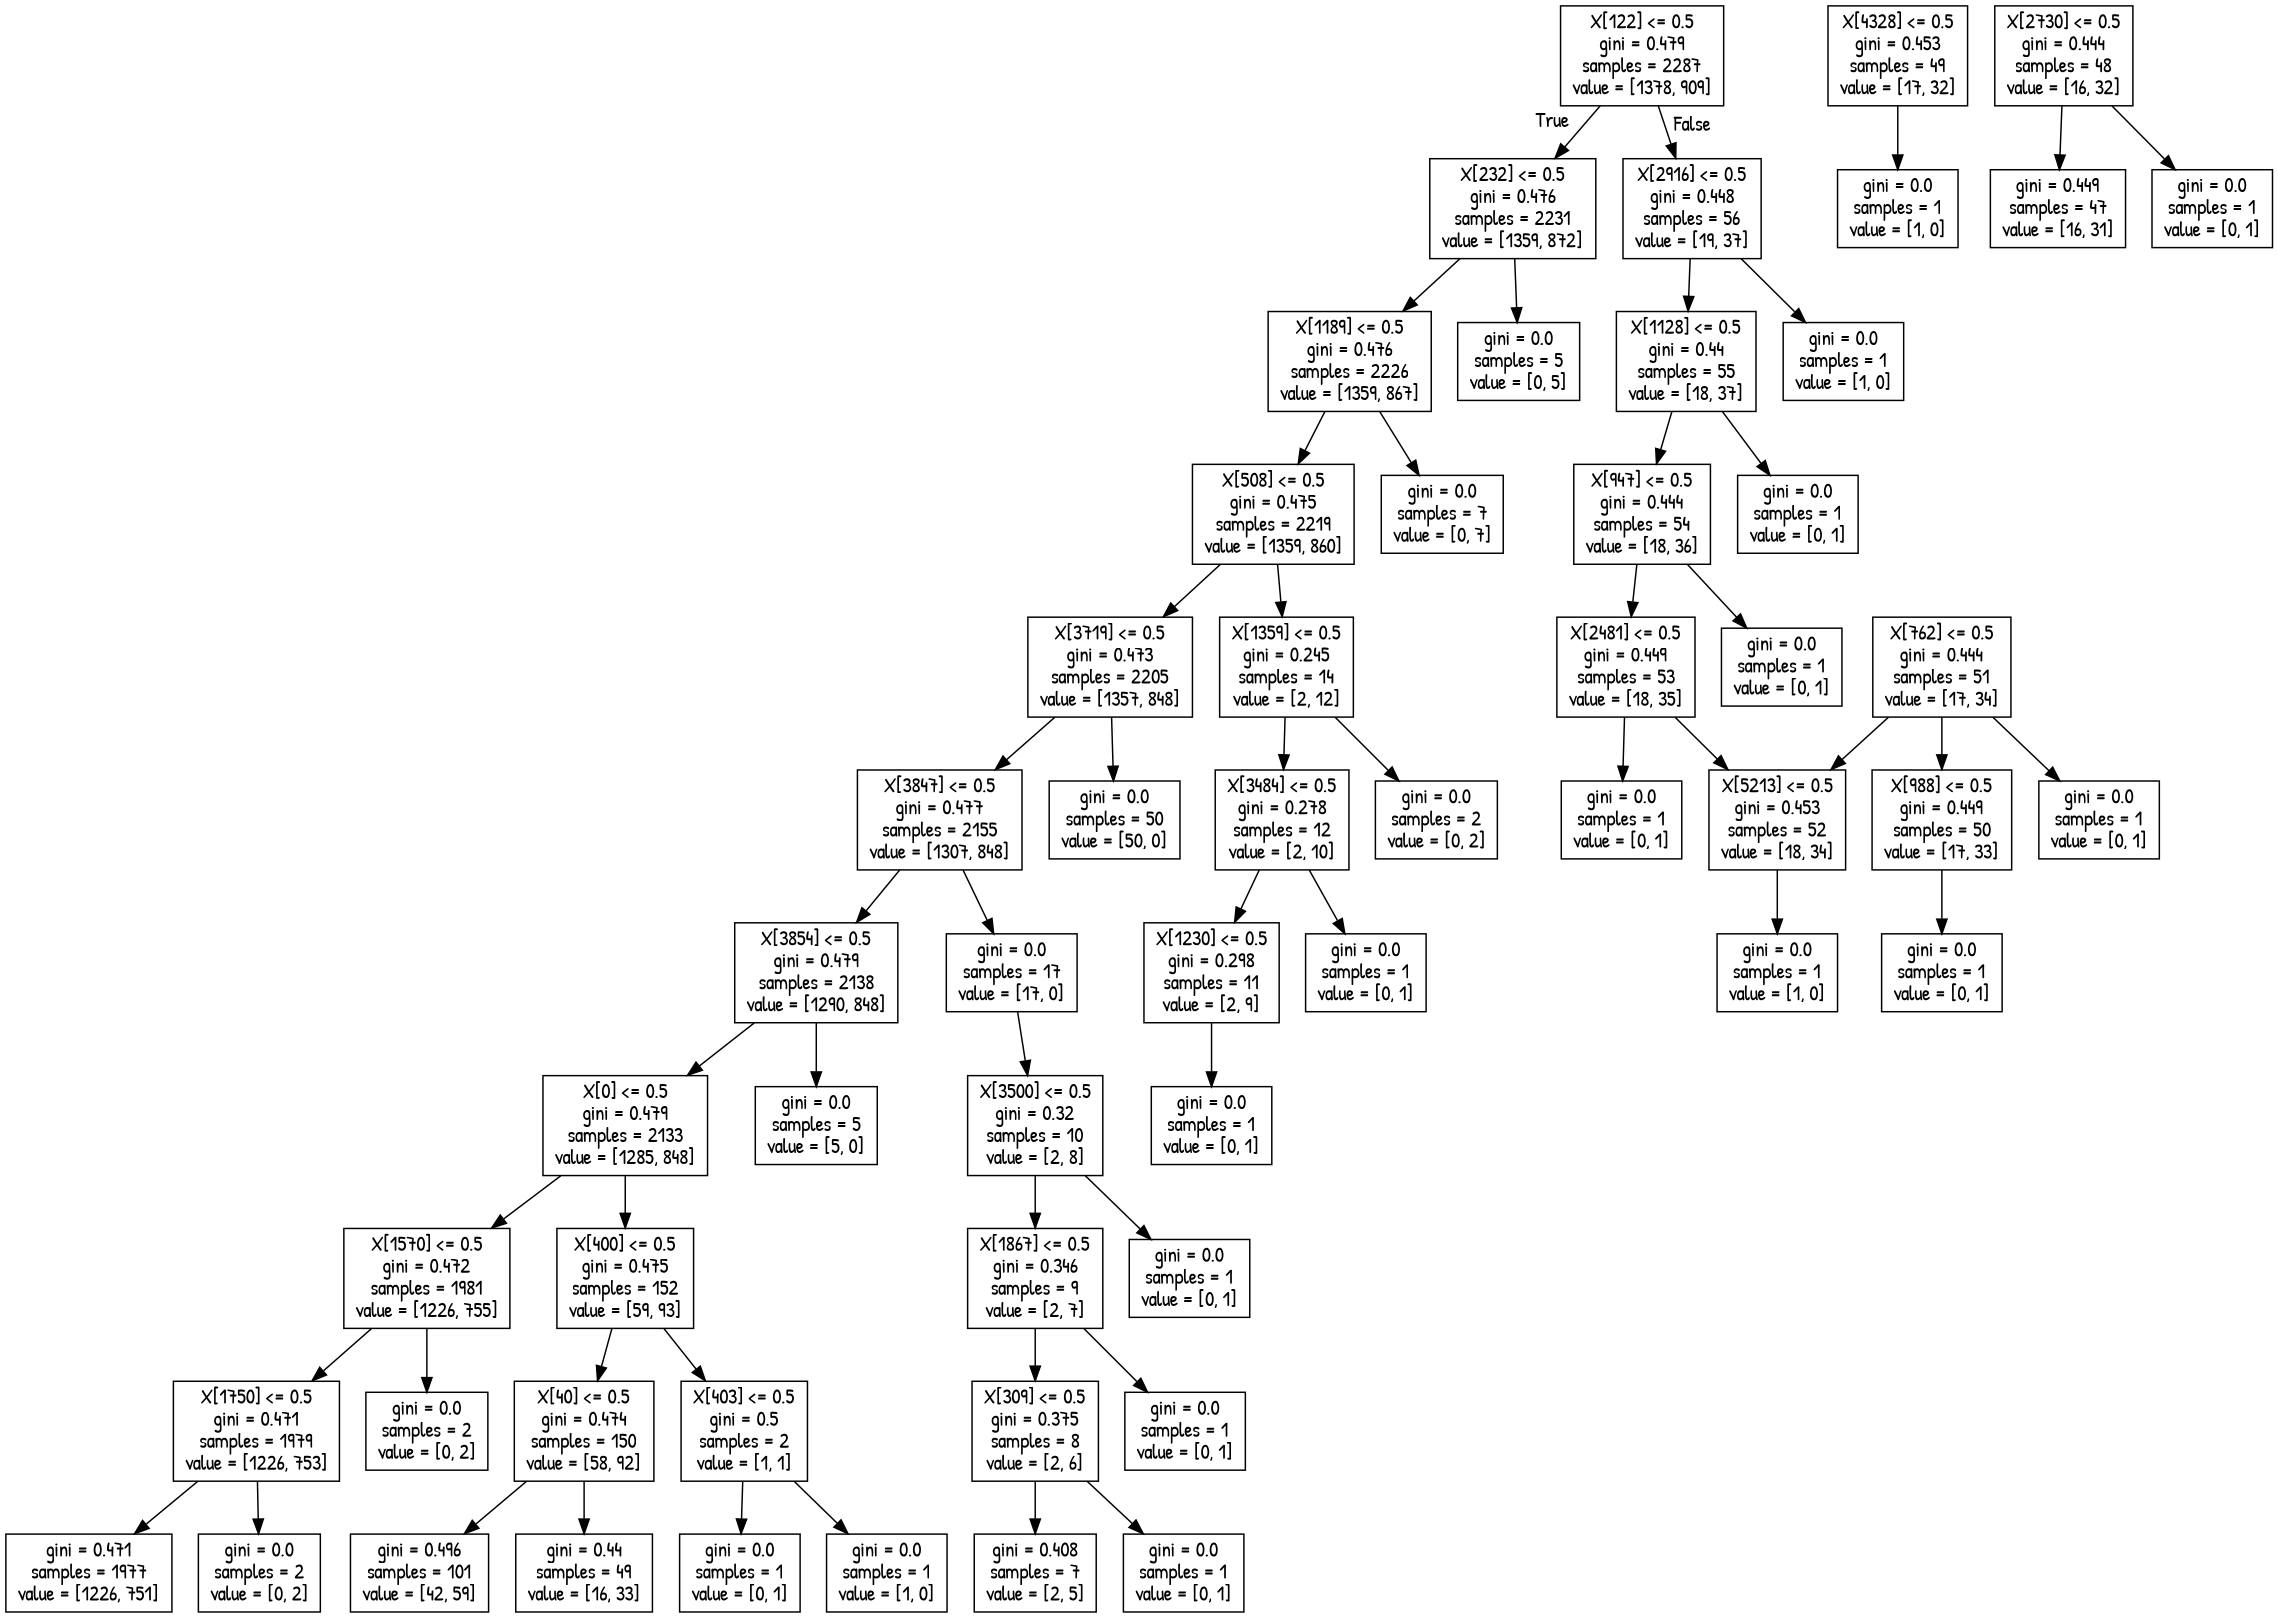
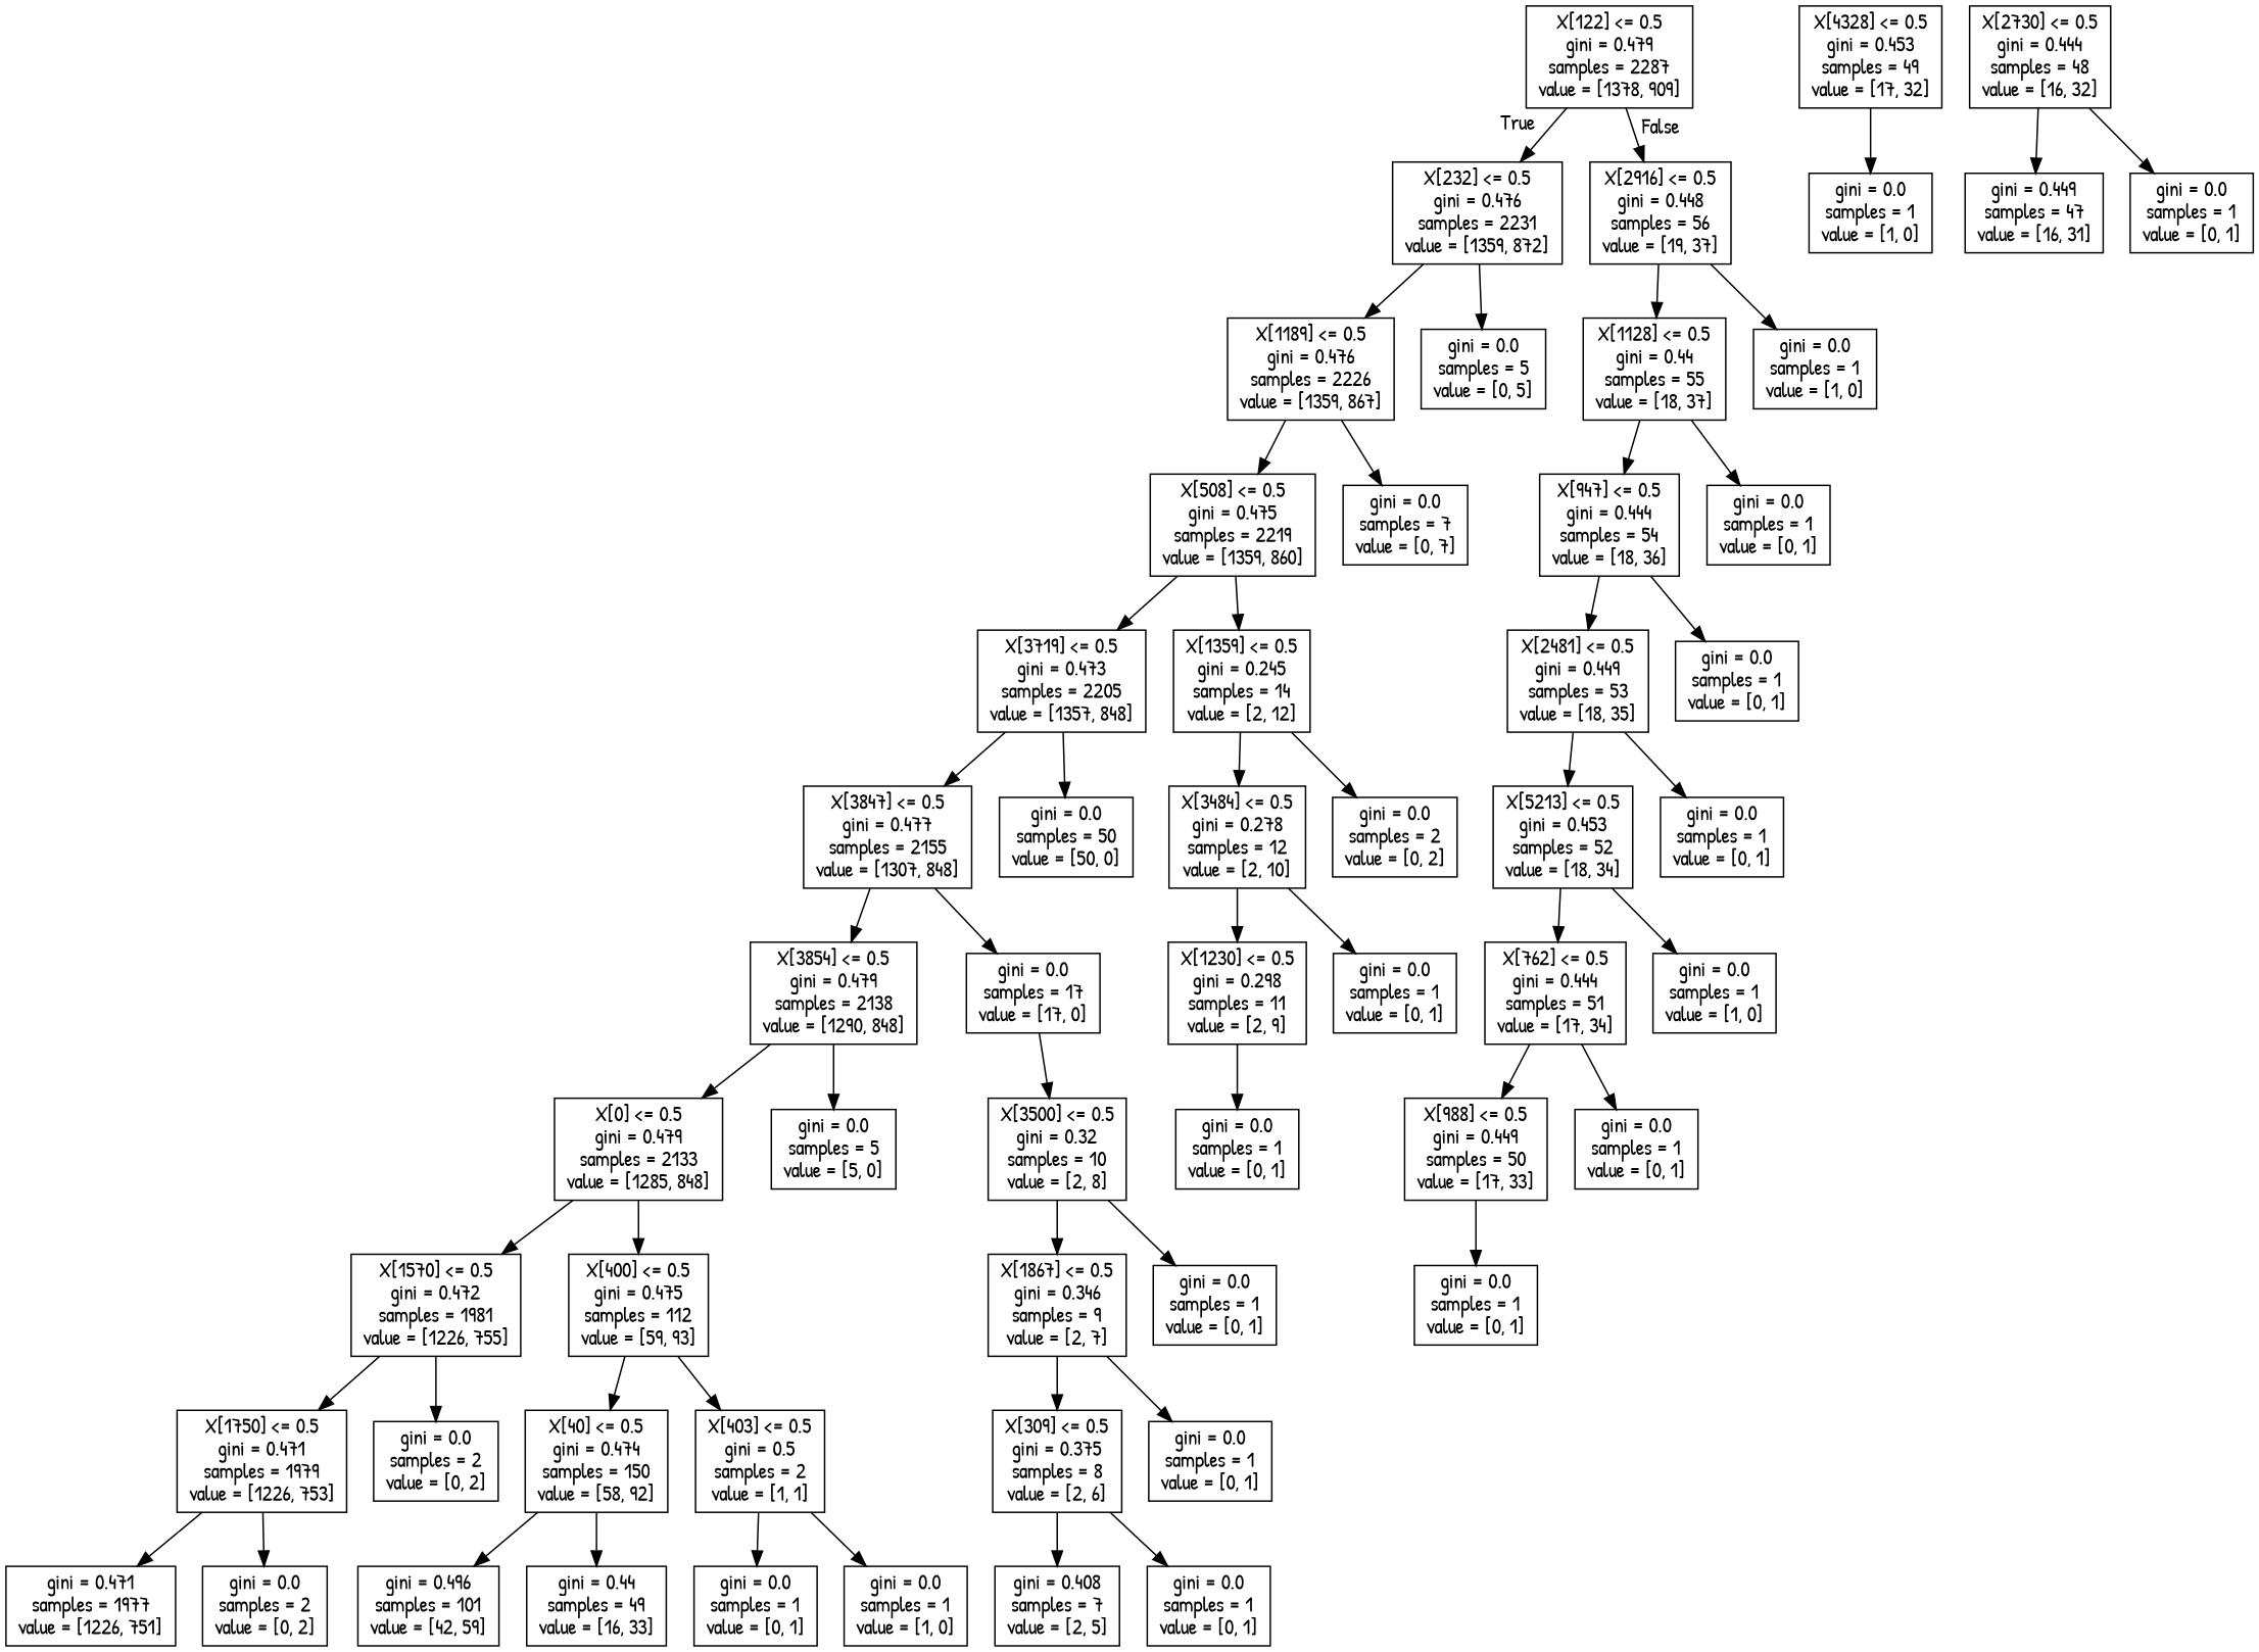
  digraph {
    fontname="Patrick Hand"
    node [fontname="Patrick Hand" shape=box]
    edge [fontname="Patrick Hand"]
    n1 [label="X[122] <= 0.5\ngini = 0.479\nsamples = 2287\nvalue = [1378, 909]"]
    n2 [label="X[232] <= 0.5\ngini = 0.476\nsamples = 2231\nvalue = [1359, 872]"]
    n3 [label="X[2916] <= 0.5\ngini = 0.448\nsamples = 56\nvalue = [19, 37]"]
    n4 [label="X[1189] <= 0.5\ngini = 0.476\nsamples = 2226\nvalue = [1359, 867]"]
    n5 [label="gini = 0.0\nsamples = 5\nvalue = [0, 5]"]
    n6 [label="X[1128] <= 0.5\ngini = 0.44\nsamples = 55\nvalue = [18, 37]"]
    n7 [label="gini = 0.0\nsamples = 1\nvalue = [1, 0]"]
    n8 [label="X[508] <= 0.5\ngini = 0.475\nsamples = 2219\nvalue = [1359, 860]"]
    n9 [label="gini = 0.0\nsamples = 7\nvalue = [0, 7]"]
    n10 [label="X[3719] <= 0.5\ngini = 0.473\nsamples = 2205\nvalue = [1357, 848]"]
    n11 [label="X[1359] <= 0.5\ngini = 0.245\nsamples = 14\nvalue = [2, 12]"]
    n12 [label="X[3847] <= 0.5\ngini = 0.477\nsamples = 2155\nvalue = [1307, 848]"]
    n13 [label="gini = 0.0\nsamples = 50\nvalue = [50, 0]"]
    n14 [label="X[3484] <= 0.5\ngini = 0.278\nsamples = 12\nvalue = [2, 10]"]
    n15 [label="gini = 0.0\nsamples = 2\nvalue = [0, 2]"]
    n16 [label="X[3854] <= 0.5\ngini = 0.479\nsamples = 2138\nvalue = [1290, 848]"]
    n17 [label="gini = 0.0\nsamples = 17\nvalue = [17, 0]"]
    n18 [label="X[0] <= 0.5\ngini = 0.479\nsamples = 2133\nvalue = [1285, 848]"]
    n19 [label="gini = 0.0\nsamples = 5\nvalue = [5, 0]"]
    n20 [label="X[3500] <= 0.5\ngini = 0.32\nsamples = 10\nvalue = [2, 8]"]
    n21 [label="X[1570] <= 0.5\ngini = 0.472\nsamples = 1981\nvalue = [1226, 755]"]
-   n22 [label="X[400] <= 0.5\ngini = 0.475\nsamples = 152\nvalue = [59, 93]"]
+   n22 [label="X[400] <= 0.5\ngini = 0.475\nsamples = 112\nvalue = [59, 93]"]
    n23 [label="X[1750] <= 0.5\ngini = 0.471\nsamples = 1979\nvalue = [1226, 753]"]
    n24 [label="gini = 0.0\nsamples = 2\nvalue = [0, 2]"]
    n25 [label="X[40] <= 0.5\ngini = 0.474\nsamples = 150\nvalue = [58, 92]"]
    n26 [label="X[403] <= 0.5\ngini = 0.5\nsamples = 2\nvalue = [1, 1]"]
    n27 [label="gini = 0.471\nsamples = 1977\nvalue = [1226, 751]"]
    n28 [label="gini = 0.0\nsamples = 2\nvalue = [0, 2]"]
    n29 [label="gini = 0.496\nsamples = 101\nvalue = [42, 59]"]
    n30 [label="gini = 0.44\nsamples = 49\nvalue = [16, 33]"]
    n31 [label="gini = 0.0\nsamples = 1\nvalue = [0, 1]"]
    n32 [label="gini = 0.0\nsamples = 1\nvalue = [1, 0]"]
    n33 [label="X[1230] <= 0.5\ngini = 0.298\nsamples = 11\nvalue = [2, 9]"]
    n34 [label="gini = 0.0\nsamples = 1\nvalue = [0, 1]"]
    n35 [label="gini = 0.0\nsamples = 1\nvalue = [0, 1]"]
    n36 [label="X[1867] <= 0.5\ngini = 0.346\nsamples = 9\nvalue = [2, 7]"]
    n37 [label="gini = 0.0\nsamples = 1\nvalue = [0, 1]"]
    n38 [label="X[309] <= 0.5\ngini = 0.375\nsamples = 8\nvalue = [2, 6]"]
    n39 [label="gini = 0.0\nsamples = 1\nvalue = [0, 1]"]
    n40 [label="gini = 0.408\nsamples = 7\nvalue = [2, 5]"]
    n41 [label="gini = 0.0\nsamples = 1\nvalue = [0, 1]"]
    n42 [label="X[947] <= 0.5\ngini = 0.444\nsamples = 54\nvalue = [18, 36]"]
    n43 [label="gini = 0.0\nsamples = 1\nvalue = [0, 1]"]
    n44 [label="X[2481] <= 0.5\ngini = 0.449\nsamples = 53\nvalue = [18, 35]"]
    n45 [label="gini = 0.0\nsamples = 1\nvalue = [0, 1]"]
    n46 [label="X[5213] <= 0.5\ngini = 0.453\nsamples = 52\nvalue = [18, 34]"]
    n47 [label="gini = 0.0\nsamples = 1\nvalue = [0, 1]"]
    n48 [label="X[762] <= 0.5\ngini = 0.444\nsamples = 51\nvalue = [17, 34]"]
    n49 [label="gini = 0.0\nsamples = 1\nvalue = [1, 0]"]
    n50 [label="X[988] <= 0.5\ngini = 0.449\nsamples = 50\nvalue = [17, 33]"]
    n51 [label="gini = 0.0\nsamples = 1\nvalue = [0, 1]"]
    n52 [label="gini = 0.0\nsamples = 1\nvalue = [0, 1]"]
    n53 [label="X[4328] <= 0.5\ngini = 0.453\nsamples = 49\nvalue = [17, 32]"]
    n54 [label="gini = 0.0\nsamples = 1\nvalue = [1, 0]"]
    n55 [label="X[2730] <= 0.5\ngini = 0.444\nsamples = 48\nvalue = [16, 32]"]
    n56 [label="gini = 0.449\nsamples = 47\nvalue = [16, 31]"]
    n57 [label="gini = 0.0\nsamples = 1\nvalue = [0, 1]"]
    n1 -> n2 [headlabel=True labelangle=45 labeldistance=2.5]
    n1 -> n3 [headlabel=False labelangle=-45 labeldistance=2.5]
    n2 -> n4
    n2 -> n5
    n3 -> n6
    n3 -> n7
    n4 -> n8
    n4 -> n9
    n6 -> n42
    n6 -> n43
    n8 -> n10
    n8 -> n11
    n10 -> n12
    n10 -> n13
    n11 -> n14
    n11 -> n15
    n12 -> n16
    n12 -> n17
    n14 -> n33
    n14 -> n34
    n16 -> n18
    n16 -> n19
    n17 -> n20
    n18 -> n21
    n18 -> n22
    n20 -> n36
    n20 -> n37
    n21 -> n23
    n21 -> n24
    n22 -> n25
    n22 -> n26
    n23 -> n27
    n23 -> n28
    n25 -> n29
    n25 -> n30
    n26 -> n31
    n26 -> n32
    n33 -> n35
    n36 -> n38
    n36 -> n39
    n38 -> n40
    n38 -> n41
    n42 -> n44
    n42 -> n45
    n44 -> n46
    n44 -> n47
-   n48 -> n46
+   n46 -> n48
    n46 -> n49
    n48 -> n50
    n48 -> n51
    n50 -> n52
    n53 -> n54
    n55 -> n56
    n55 -> n57
  }
